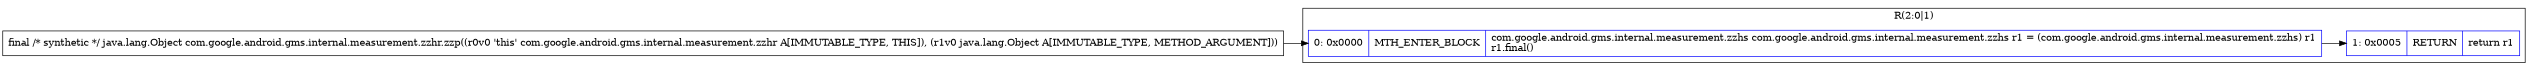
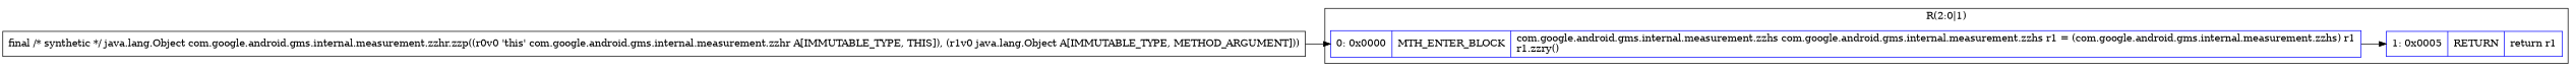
  digraph {
    rankdir=LR
    node [color=blue shape=record]
-   n1 [label="{0\:\ 0x0000|MTH_ENTER_BLOCK\l|com.google.android.gms.internal.measurement.zzhs com.google.android.gms.internal.measurement.zzhs r1 = (com.google.android.gms.internal.measurement.zzhs) r1\lr1.final()\l}"]
+   n1 [label="{0\:\ 0x0000|MTH_ENTER_BLOCK\l|com.google.android.gms.internal.measurement.zzhs com.google.android.gms.internal.measurement.zzhs r1 = (com.google.android.gms.internal.measurement.zzhs) r1\lr1.zzry()\l}"]
    n2 [label="{1\:\ 0x0005|RETURN\l|return r1\l}"]
    n3 [label="{final \/* synthetic *\/ java.lang.Object com.google.android.gms.internal.measurement.zzhr.zzp((r0v0 'this' com.google.android.gms.internal.measurement.zzhr A[IMMUTABLE_TYPE, THIS]), (r1v0 java.lang.Object A[IMMUTABLE_TYPE, METHOD_ARGUMENT])) }" color=""]
    subgraph cluster_1 {
      label="R(2:0|1)"
      n1
      n2
    }
    n1 -> n2
    n3 -> n1
  }
